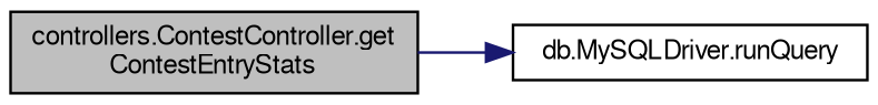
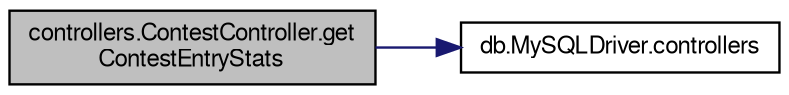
  digraph {
    rankdir=LR
    node [color=black fontname=FreeSans fontsize=10 shape=record]
    n1 [fillcolor=grey75 fontcolor=black height=0.2 label="controllers.ContestController.get\lContestEntryStats" style=filled width=0.4]
-   n2 [height=0.2 label="db.MySQLDriver.runQuery" width=0.4]
+   n2 [height=0.2 label="db.MySQLDriver.controllers" width=0.4]
    n1 -> n2 [color=midnightblue fontname=FreeSans fontsize=10 labelfontname=FreeSans labelfontsize=10 style=solid]
  }
